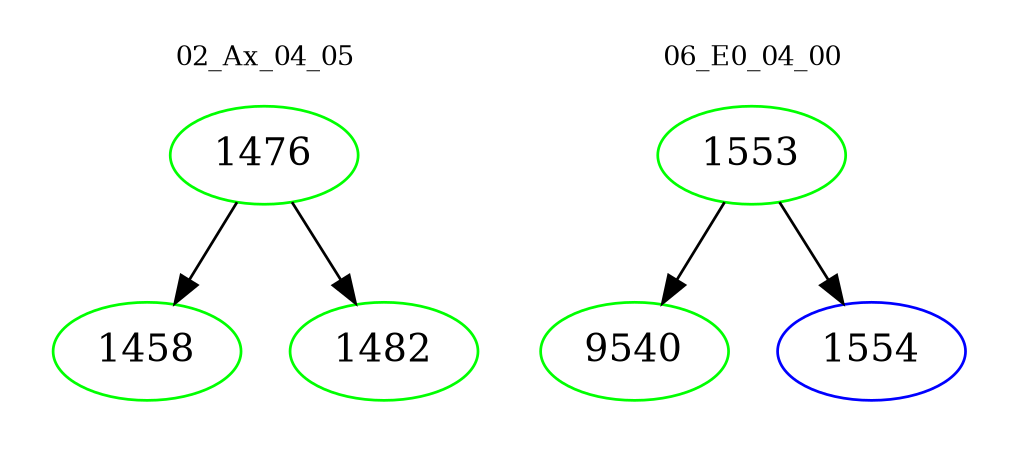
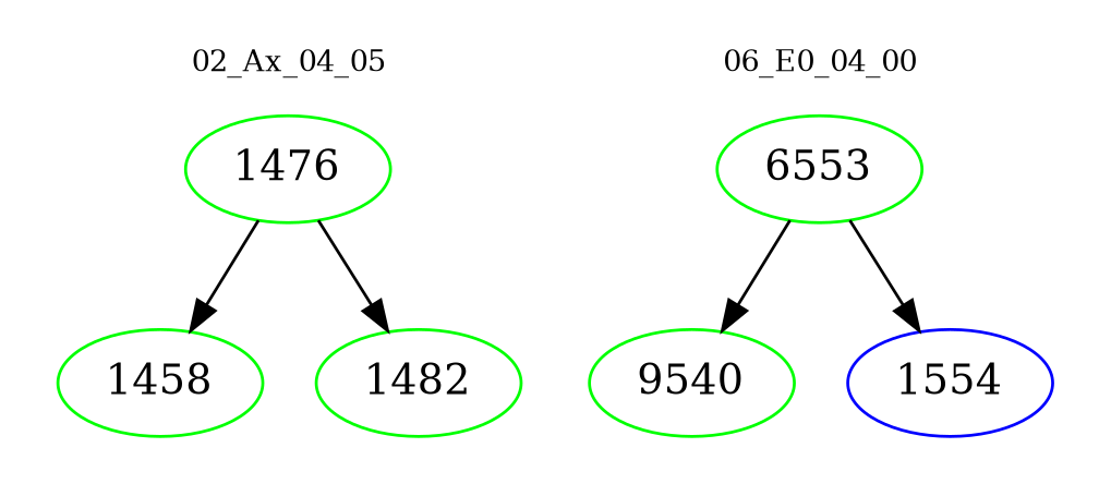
  digraph {
    node [color=green]
    edge [color=black]
    n1 [label=1476]
    n2 [label=1458]
    n3 [label=1482]
-   n4 [label=1553]
+   n4 [label=6553]
    n5 [label=9540]
    n6 [color=blue label=1554]
    subgraph cluster_1 {
      color=white
      fontsize=10
      label="02_Ax_04_05"
      n1
      n2
      n3
    }
    subgraph cluster_2 {
      color=white
      fontsize=10
      label="06_E0_04_00"
      n4
      n5
      n6
    }
    n1 -> n2
    n1 -> n3
    n4 -> n5
    n4 -> n6
  }
